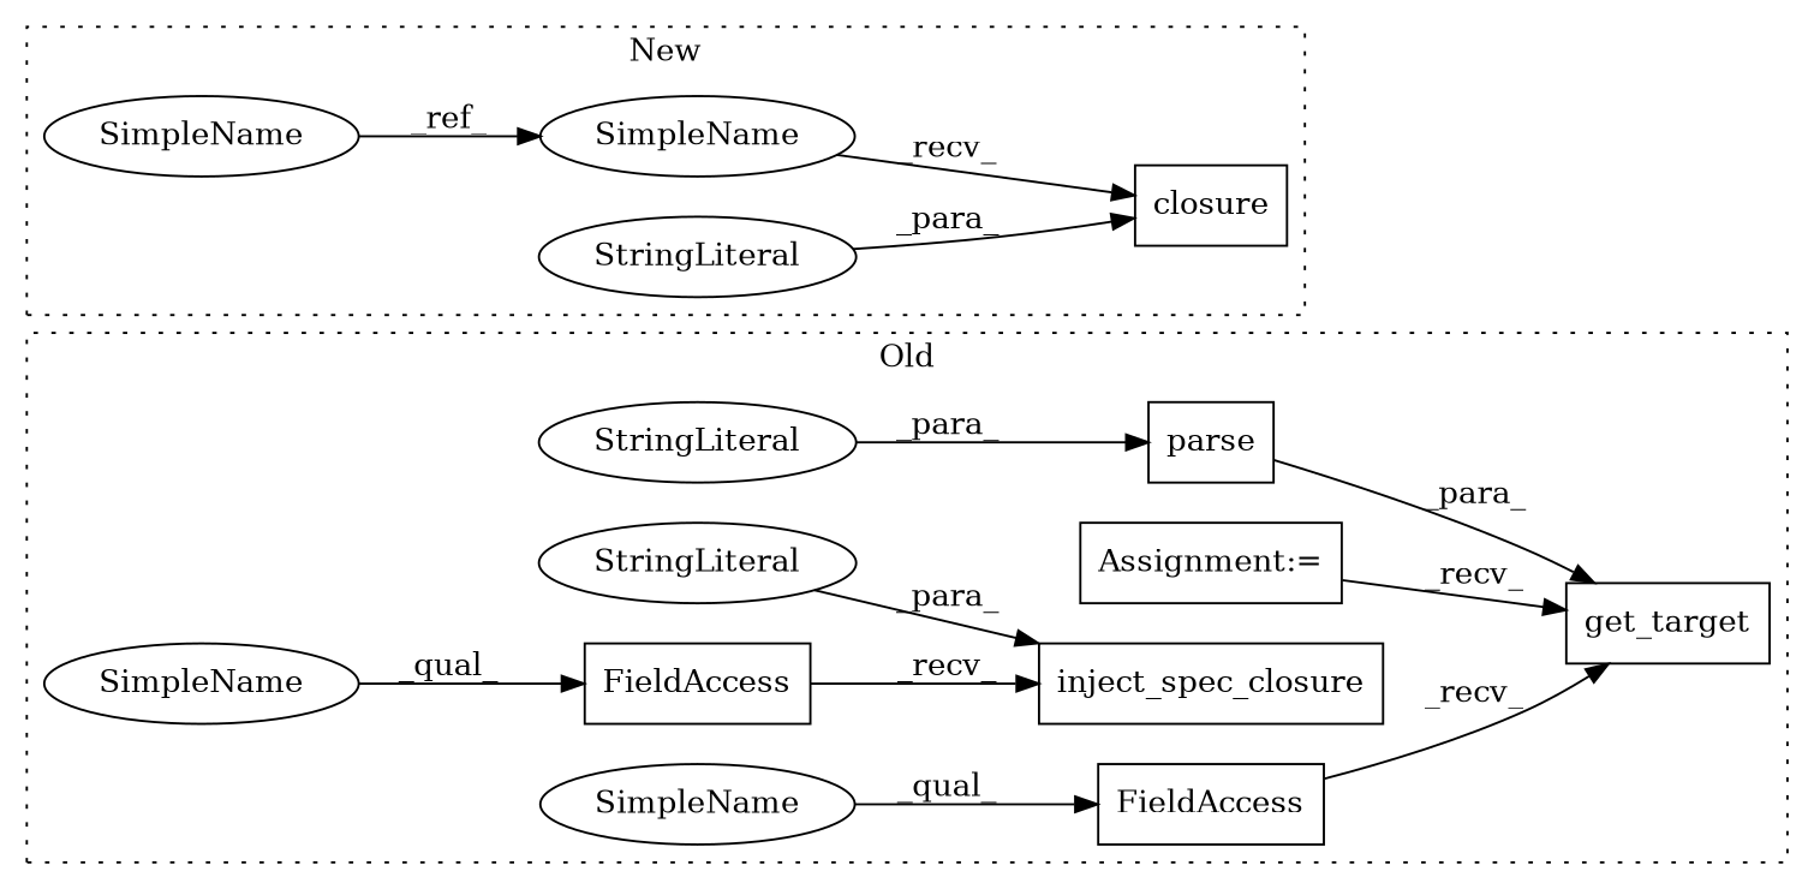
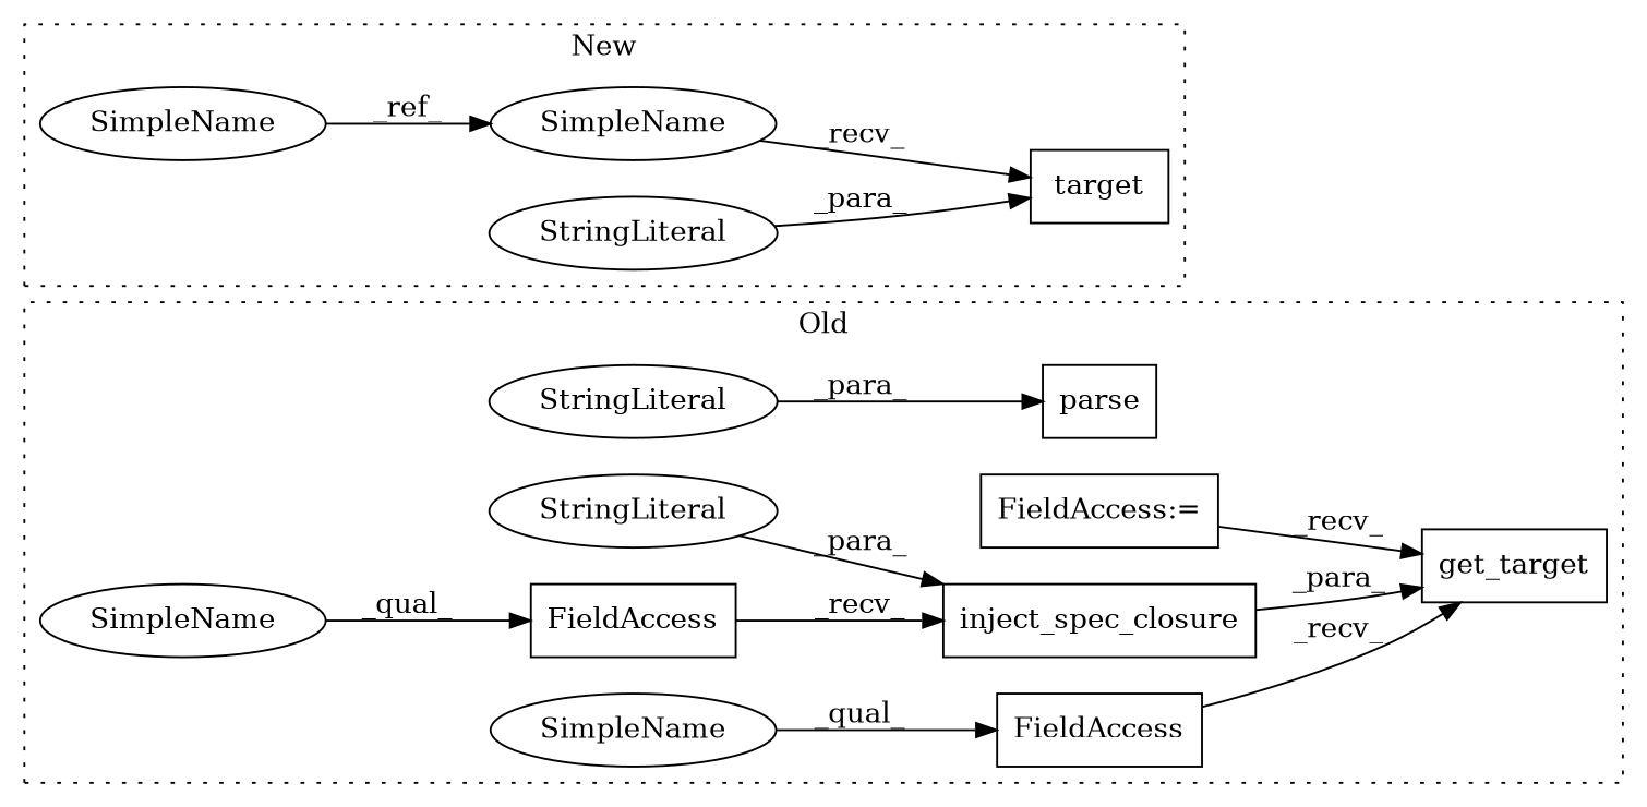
  digraph {
    rankdir=LR
    node [a=32 l=4 s=2194 shape=box]
    n1 [l="11,1" label=get_target s="2211,2254"]
    n2 [a=22 l=16 label=FieldAccess]
    n3 [a=22 l=16 label=FieldAccess s=2135]
    n4 [l="6,1" label=parse s="2239,2253"]
    n5 [a=45 l=8 label=StringLiteral s=2245 shape=ellipse]
    n6 [l="20,1" label=inject_spec_closure s="2152,2180"]
    n7 [a=45 l=8 label=StringLiteral s=2172 shape=ellipse]
-   n8 [a=7 l=16 label="Assignment:=" s=1805]
+   n8 [a=7 l=16 label="FieldAccess:=" s=1805]
    n9 [a=42 label=SimpleName s=2135 shape=ellipse]
    n10 [a=42 label=SimpleName shape=ellipse]
-   n11 [l="7,1" label=closure s="1851,1866"]
+   n11 [l="7,1" label=target s="1851,1866"]
    n12 [a=42 label=SimpleName s=1520 shape=ellipse]
    n13 [a=45 l=8 label=StringLiteral s=1858 shape=ellipse]
    n14 [a=42 label=SimpleName s=1846 shape=ellipse]
    subgraph cluster_1 {
      label=Old
      style=dotted
      n1
      n2
      n3
      n4
      n5
      n6
      n7
      n8
      n9
      n10
    }
    subgraph cluster_2 {
      label=New
      style=dotted
      n11
      n12
      n13
      n14
    }
    n2 -> n1 [label=_recv_]
    n3 -> n6 [label=_recv_]
-   n4 -> n1 [label=_para_]
+   n6 -> n1 [label=_para_]
    n5 -> n4 [label=_para_]
    n7 -> n6 [label=_para_]
    n8 -> n1 [label=_recv_]
    n9 -> n3 [label=_qual_]
    n10 -> n2 [label=_qual_]
    n12 -> n14 [label=_ref_]
    n13 -> n11 [label=_para_]
    n14 -> n11 [label=_recv_]
  }
